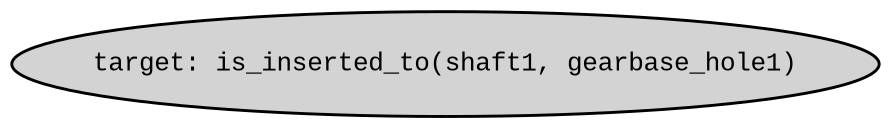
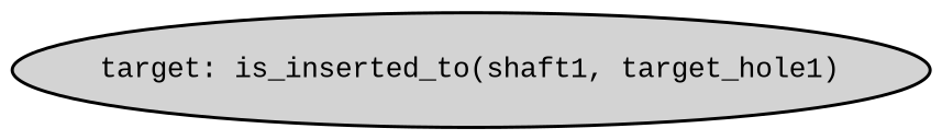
  digraph {
    fontname="Liberation Mono"
    ordering=out
-   n1 [fillcolor=lightgrey fontcolor=black fontname="Liberation Mono" fontsize=9 label="target: is_inserted_to(shaft1, gearbase_hole1)" shape=ellipse style=filled]
+   n1 [fillcolor=lightgrey fontcolor=black fontname="Liberation Mono" fontsize=9 label="target: is_inserted_to(shaft1, target_hole1)" shape=ellipse style=filled]
  }
